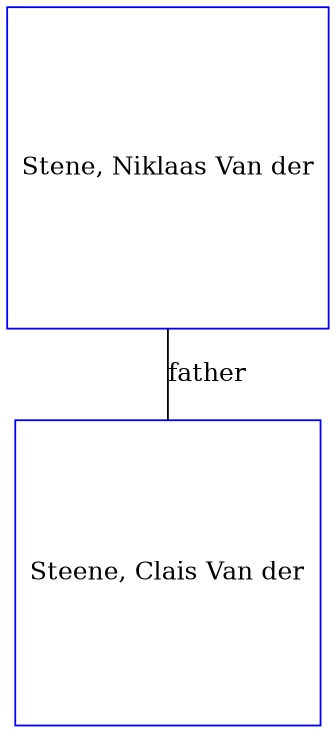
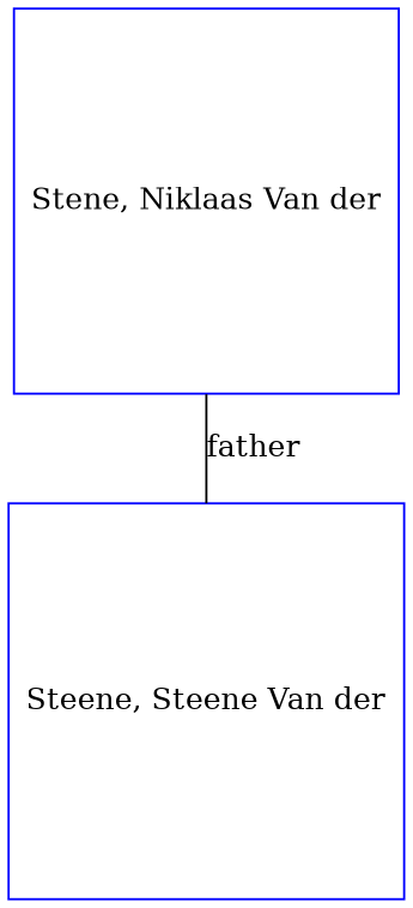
  digraph {
    node [color=blue regular=1 shape=box]
    n1 [label="Stene, Niklaas Van der"]
-   n2 [label="Steene, Clais Van der"]
+   n2 [label="Steene, Steene Van der"]
    n1 -> n2 [arrowsize=0.0 dir=none label=father]
  }
